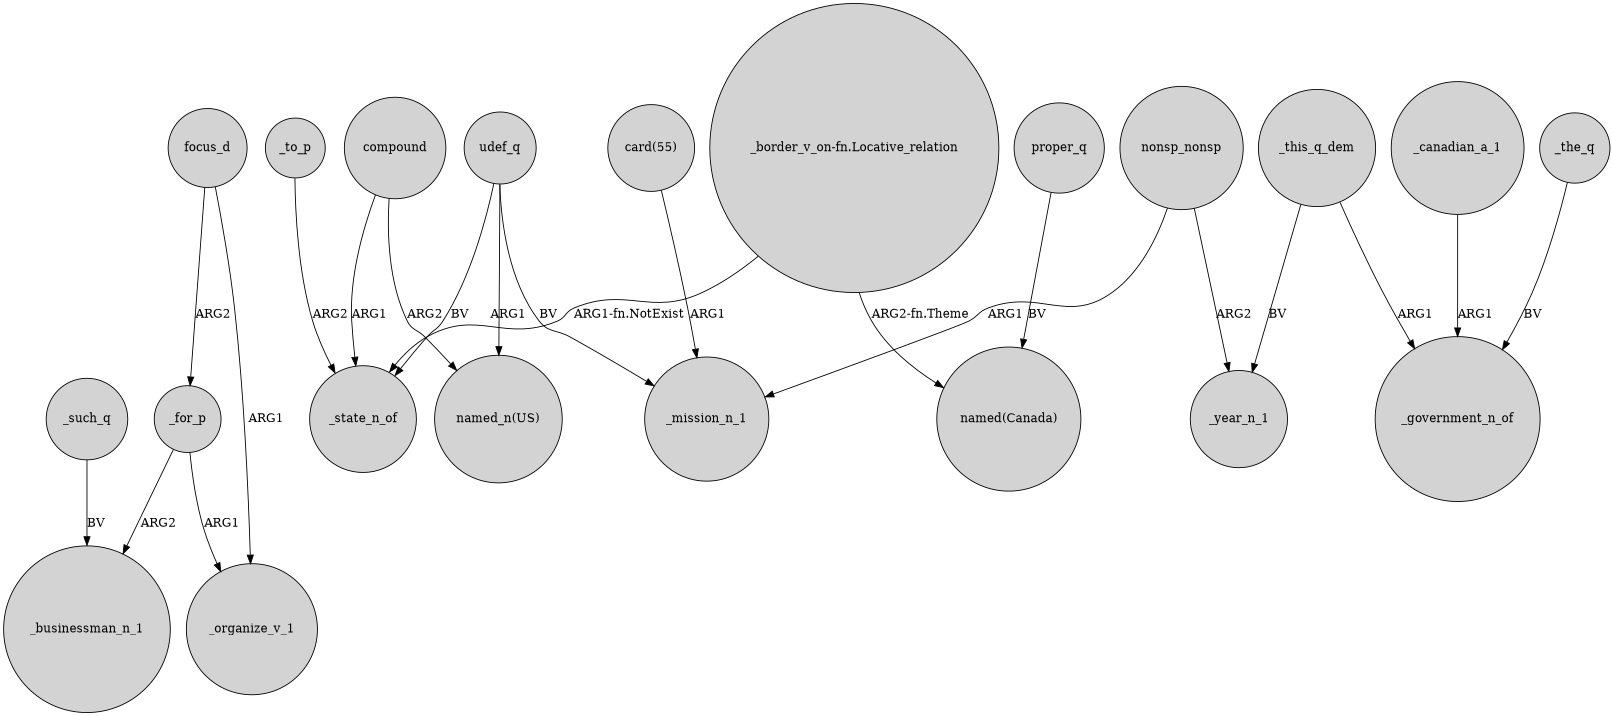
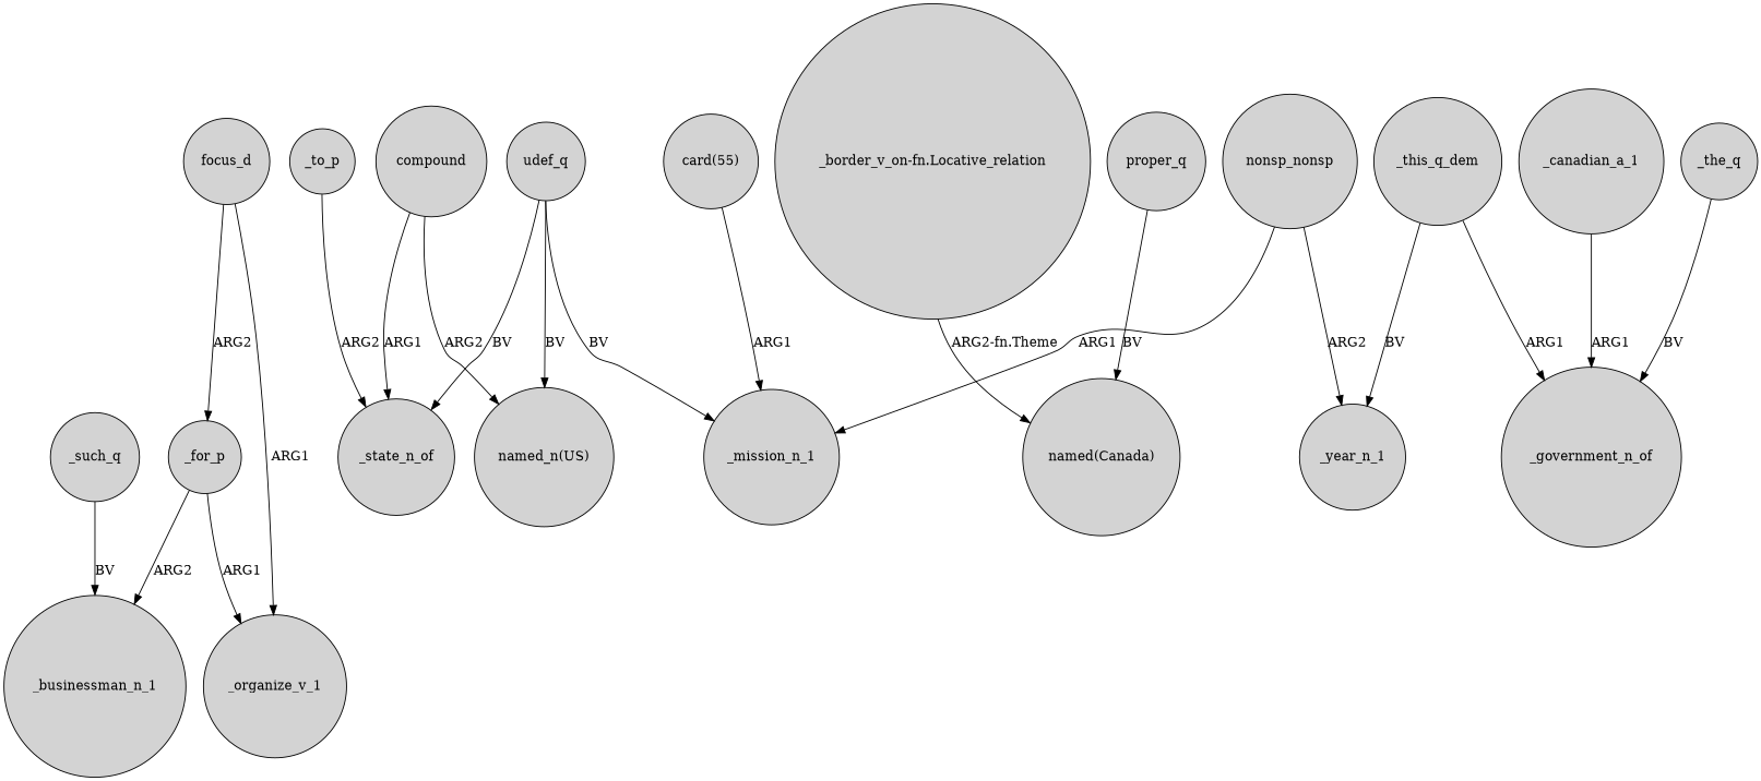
  digraph {
    node [shape=circle style=filled]
    _for_p
    _businessman_n_1
    _organize_v_1
    _to_p
    _state_n_of
    _such_q
    "card(55)"
    _mission_n_1
    udef_q
    "named_n(US)"
    proper_q
    "named(Canada)"
    _canadian_a_1
    _government_n_of
    "_border_v_on-fn.Locative_relation"
    compound
    focus_d
    n18 [label=nonsp_nonsp]
    _year_n_1
    _the_q
    _this_q_dem
    _for_p -> _businessman_n_1 [label=ARG2]
    _for_p -> _organize_v_1 [label=ARG1]
    _to_p -> _state_n_of [label=ARG2]
    _such_q -> _businessman_n_1 [label=BV]
    "card(55)" -> _mission_n_1 [label=ARG1]
    udef_q -> _state_n_of [label=BV]
    udef_q -> _mission_n_1 [label=BV]
-   udef_q -> "named_n(US)" [label=ARG1]
+   udef_q -> "named_n(US)" [label=BV]
    proper_q -> "named(Canada)" [label=BV]
    _canadian_a_1 -> _government_n_of [label=ARG1]
-   "_border_v_on-fn.Locative_relation" -> _state_n_of [label="ARG1-fn.NotExist"]
    "_border_v_on-fn.Locative_relation" -> "named(Canada)" [label="ARG2-fn.Theme"]
    compound -> _state_n_of [label=ARG1]
    compound -> "named_n(US)" [label=ARG2]
    focus_d -> _for_p [label=ARG2]
    focus_d -> _organize_v_1 [label=ARG1]
    n18 -> _mission_n_1 [label=ARG1]
    n18 -> _year_n_1 [label=ARG2]
    _the_q -> _government_n_of [label=BV]
    _this_q_dem -> _government_n_of [label=ARG1]
    _this_q_dem -> _year_n_1 [label=BV]
  }
